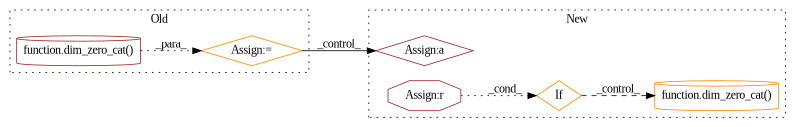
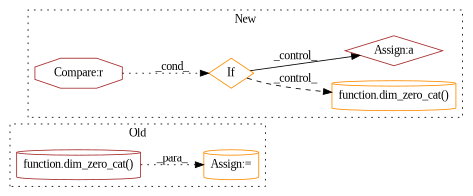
  digraph {
    fontname="Liberation Serif"
    rankdir=LR
    node [a=75 color=brown fontname="Liberation Serif" l=3 shape=diamond]
    edge [fontname="Liberation Serif" style=dotted]
    n1 [l="13,1" label="function.dim_zero_cat()" s="10399,10423" shape=cylinder]
-   n2 [a=68 color=darkorange label="Assign:=" s=10396]
+   n2 [a=68 color=darkorange label="Assign:=" s=10396 shape=cylinder]
    n3 [color=darkorange l="13,1" label="function.dim_zero_cat()" s="12152,12180" shape=cylinder]
    n4 [a=96 color=darkorange label=If s=12096]
    n5 [a=82 label="Assign:a" s=12303]
-   n6 [a=40 l=32 label="Assign:r" s=12099 shape=octagon]
+   n6 [a=40 l=32 label="Compare:r" s=12099 shape=octagon]
    subgraph cluster_1 {
      label=Old
      style=dotted
      n1
      n2
    }
    subgraph cluster_2 {
      label=New
      style=dotted
      n3
      n4
      n5
      n6
    }
    n1 -> n2 [label=_para_]
    n4 -> n3 [label=_control_ style=dashed]
-   n2 -> n5 [label=_control_ style=solid]
+   n4 -> n5 [label=_control_ style=solid]
    n6 -> n4 [label=_cond_]
  }
